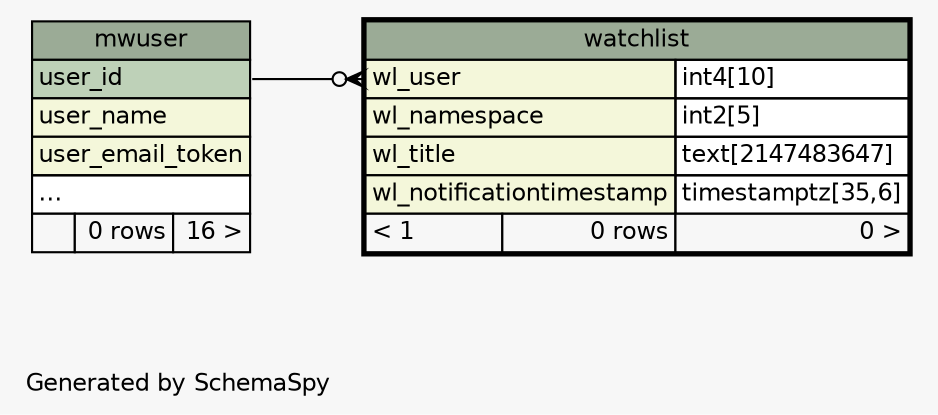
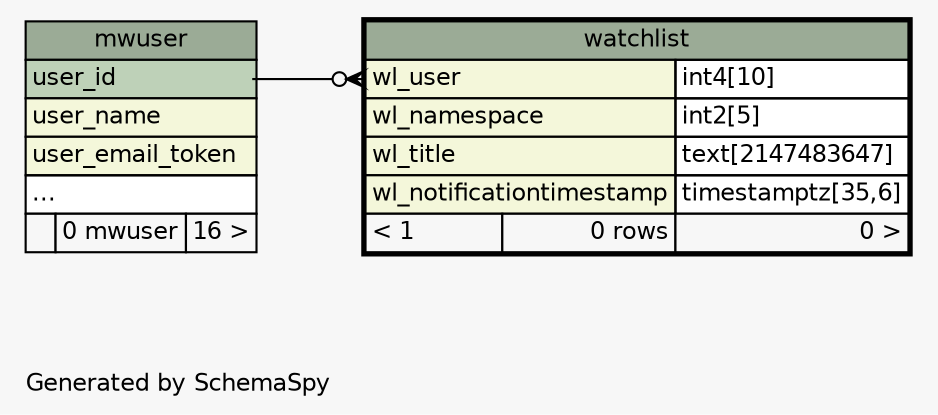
  digraph {
    bgcolor="#f7f7f7"
    fontname=Helvetica
    fontsize=11
    label="\nGenerated by SchemaSpy"
    labeljust=l
    nodesep=0.18
    rankdir=RL
    ranksep=0.46
    node [fontname=Helvetica fontsize=11 shape=plaintext]
    n1 [label=<     <TABLE BORDER="2" CELLBORDER="1" CELLSPACING="0" BGCOLOR="#ffffff">       <TR><TD COLSPAN="3" BGCOLOR="#9bab96" ALIGN="CENTER">watchlist</TD></TR>       <TR><TD PORT="wl_user" COLSPAN="2" BGCOLOR="#f4f7da" ALIGN="LEFT">wl_user</TD><TD PORT="wl_user.type" ALIGN="LEFT">int4[10]</TD></TR>       <TR><TD PORT="wl_namespace" COLSPAN="2" BGCOLOR="#f4f7da" ALIGN="LEFT">wl_namespace</TD><TD PORT="wl_namespace.type" ALIGN="LEFT">int2[5]</TD></TR>       <TR><TD PORT="wl_title" COLSPAN="2" BGCOLOR="#f4f7da" ALIGN="LEFT">wl_title</TD><TD PORT="wl_title.type" ALIGN="LEFT">text[2147483647]</TD></TR>       <TR><TD PORT="wl_notificationtimestamp" COLSPAN="2" BGCOLOR="#f4f7da" ALIGN="LEFT">wl_notificationtimestamp</TD><TD PORT="wl_notificationtimestamp.type" ALIGN="LEFT">timestamptz[35,6]</TD></TR>       <TR><TD ALIGN="LEFT" BGCOLOR="#f7f7f7">&lt; 1</TD><TD ALIGN="RIGHT" BGCOLOR="#f7f7f7">0 rows</TD><TD ALIGN="RIGHT" BGCOLOR="#f7f7f7">0 &gt;</TD></TR>     </TABLE>>]
-   n2 [label=<     <TABLE BORDER="0" CELLBORDER="1" CELLSPACING="0" BGCOLOR="#ffffff">       <TR><TD COLSPAN="3" BGCOLOR="#9bab96" ALIGN="CENTER">mwuser</TD></TR>       <TR><TD PORT="user_id" COLSPAN="3" BGCOLOR="#bed1b8" ALIGN="LEFT">user_id</TD></TR>       <TR><TD PORT="user_name" COLSPAN="3" BGCOLOR="#f4f7da" ALIGN="LEFT">user_name</TD></TR>       <TR><TD PORT="user_email_token" COLSPAN="3" BGCOLOR="#f4f7da" ALIGN="LEFT">user_email_token</TD></TR>       <TR><TD PORT="elipses" COLSPAN="3" ALIGN="LEFT">...</TD></TR>       <TR><TD ALIGN="LEFT" BGCOLOR="#f7f7f7">  </TD><TD ALIGN="RIGHT" BGCOLOR="#f7f7f7">0 rows</TD><TD ALIGN="RIGHT" BGCOLOR="#f7f7f7">16 &gt;</TD></TR>     </TABLE>>]
+   n2 [label=<     <TABLE BORDER="0" CELLBORDER="1" CELLSPACING="0" BGCOLOR="#ffffff">       <TR><TD COLSPAN="3" BGCOLOR="#9bab96" ALIGN="CENTER">mwuser</TD></TR>       <TR><TD PORT="user_id" COLSPAN="3" BGCOLOR="#bed1b8" ALIGN="LEFT">user_id</TD></TR>       <TR><TD PORT="user_name" COLSPAN="3" BGCOLOR="#f4f7da" ALIGN="LEFT">user_name</TD></TR>       <TR><TD PORT="user_email_token" COLSPAN="3" BGCOLOR="#f4f7da" ALIGN="LEFT">user_email_token</TD></TR>       <TR><TD PORT="elipses" COLSPAN="3" ALIGN="LEFT">...</TD></TR>       <TR><TD ALIGN="LEFT" BGCOLOR="#f7f7f7">  </TD><TD ALIGN="RIGHT" BGCOLOR="#f7f7f7">0 mwuser</TD><TD ALIGN="RIGHT" BGCOLOR="#f7f7f7">16 &gt;</TD></TR>     </TABLE>>]
    n1 -> n2 [arrowhead=none arrowsize=0.8 arrowtail=crowodot dir=back headport="user_id:e" tailport="wl_user:w"]
  }
